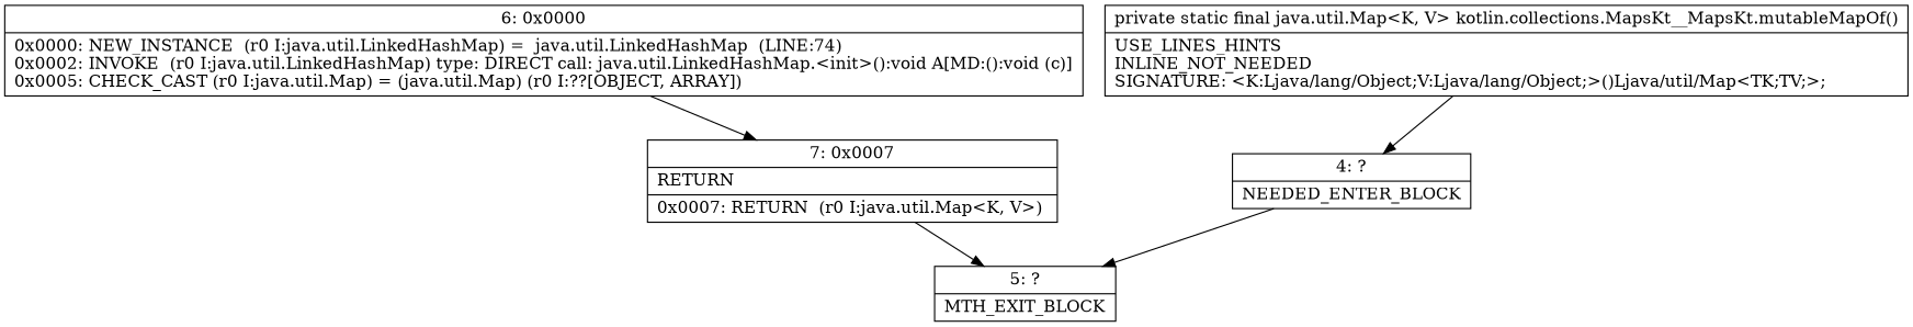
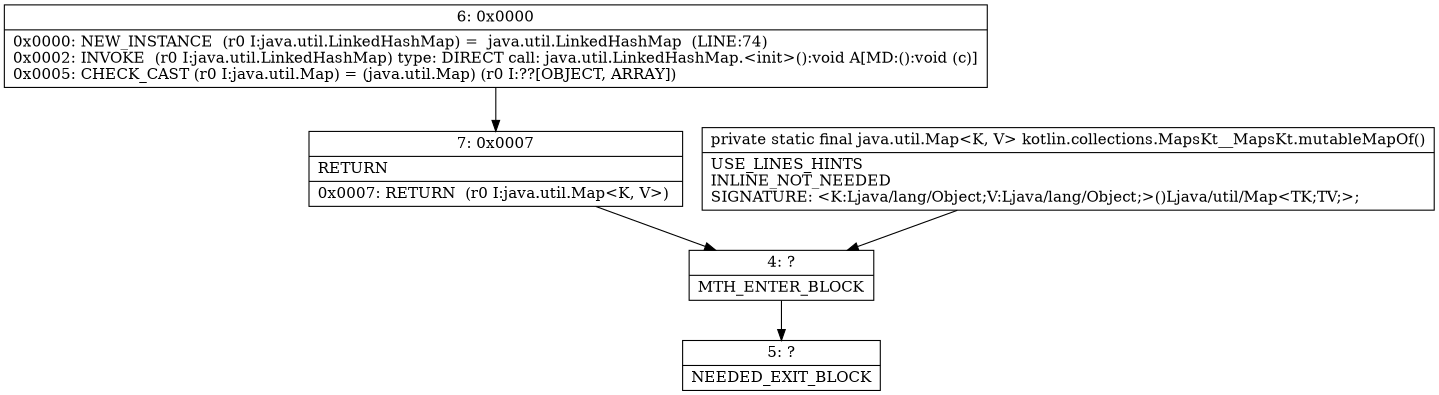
  digraph {
    node [shape=record]
-   n1 [label="{4\:\ ?|NEEDED_ENTER_BLOCK\l}"]
-   n2 [label="{5\:\ ?|MTH_EXIT_BLOCK\l}"]
+   n1 [label="{4\:\ ?|MTH_ENTER_BLOCK\l}"]
+   n2 [label="{5\:\ ?|NEEDED_EXIT_BLOCK\l}"]
    n3 [label="{6\:\ 0x0000|0x0000: NEW_INSTANCE  (r0 I:java.util.LinkedHashMap) =  java.util.LinkedHashMap  (LINE:74)\l0x0002: INVOKE  (r0 I:java.util.LinkedHashMap) type: DIRECT call: java.util.LinkedHashMap.\<init\>():void A[MD:():void (c)]\l0x0005: CHECK_CAST (r0 I:java.util.Map) = (java.util.Map) (r0 I:??[OBJECT, ARRAY]) \l}"]
    n4 [label="{7\:\ 0x0007|RETURN\l|0x0007: RETURN  (r0 I:java.util.Map\<K, V\>) \l}"]
    n5 [label="{private static final java.util.Map\<K, V\> kotlin.collections.MapsKt__MapsKt.mutableMapOf()  | USE_LINES_HINTS\lINLINE_NOT_NEEDED\lSIGNATURE: \<K:Ljava\/lang\/Object;V:Ljava\/lang\/Object;\>()Ljava\/util\/Map\<TK;TV;\>;\l}"]
    n1 -> n2
    n3 -> n4
-   n4 -> n2
+   n4 -> n1
    n5 -> n1
  }
